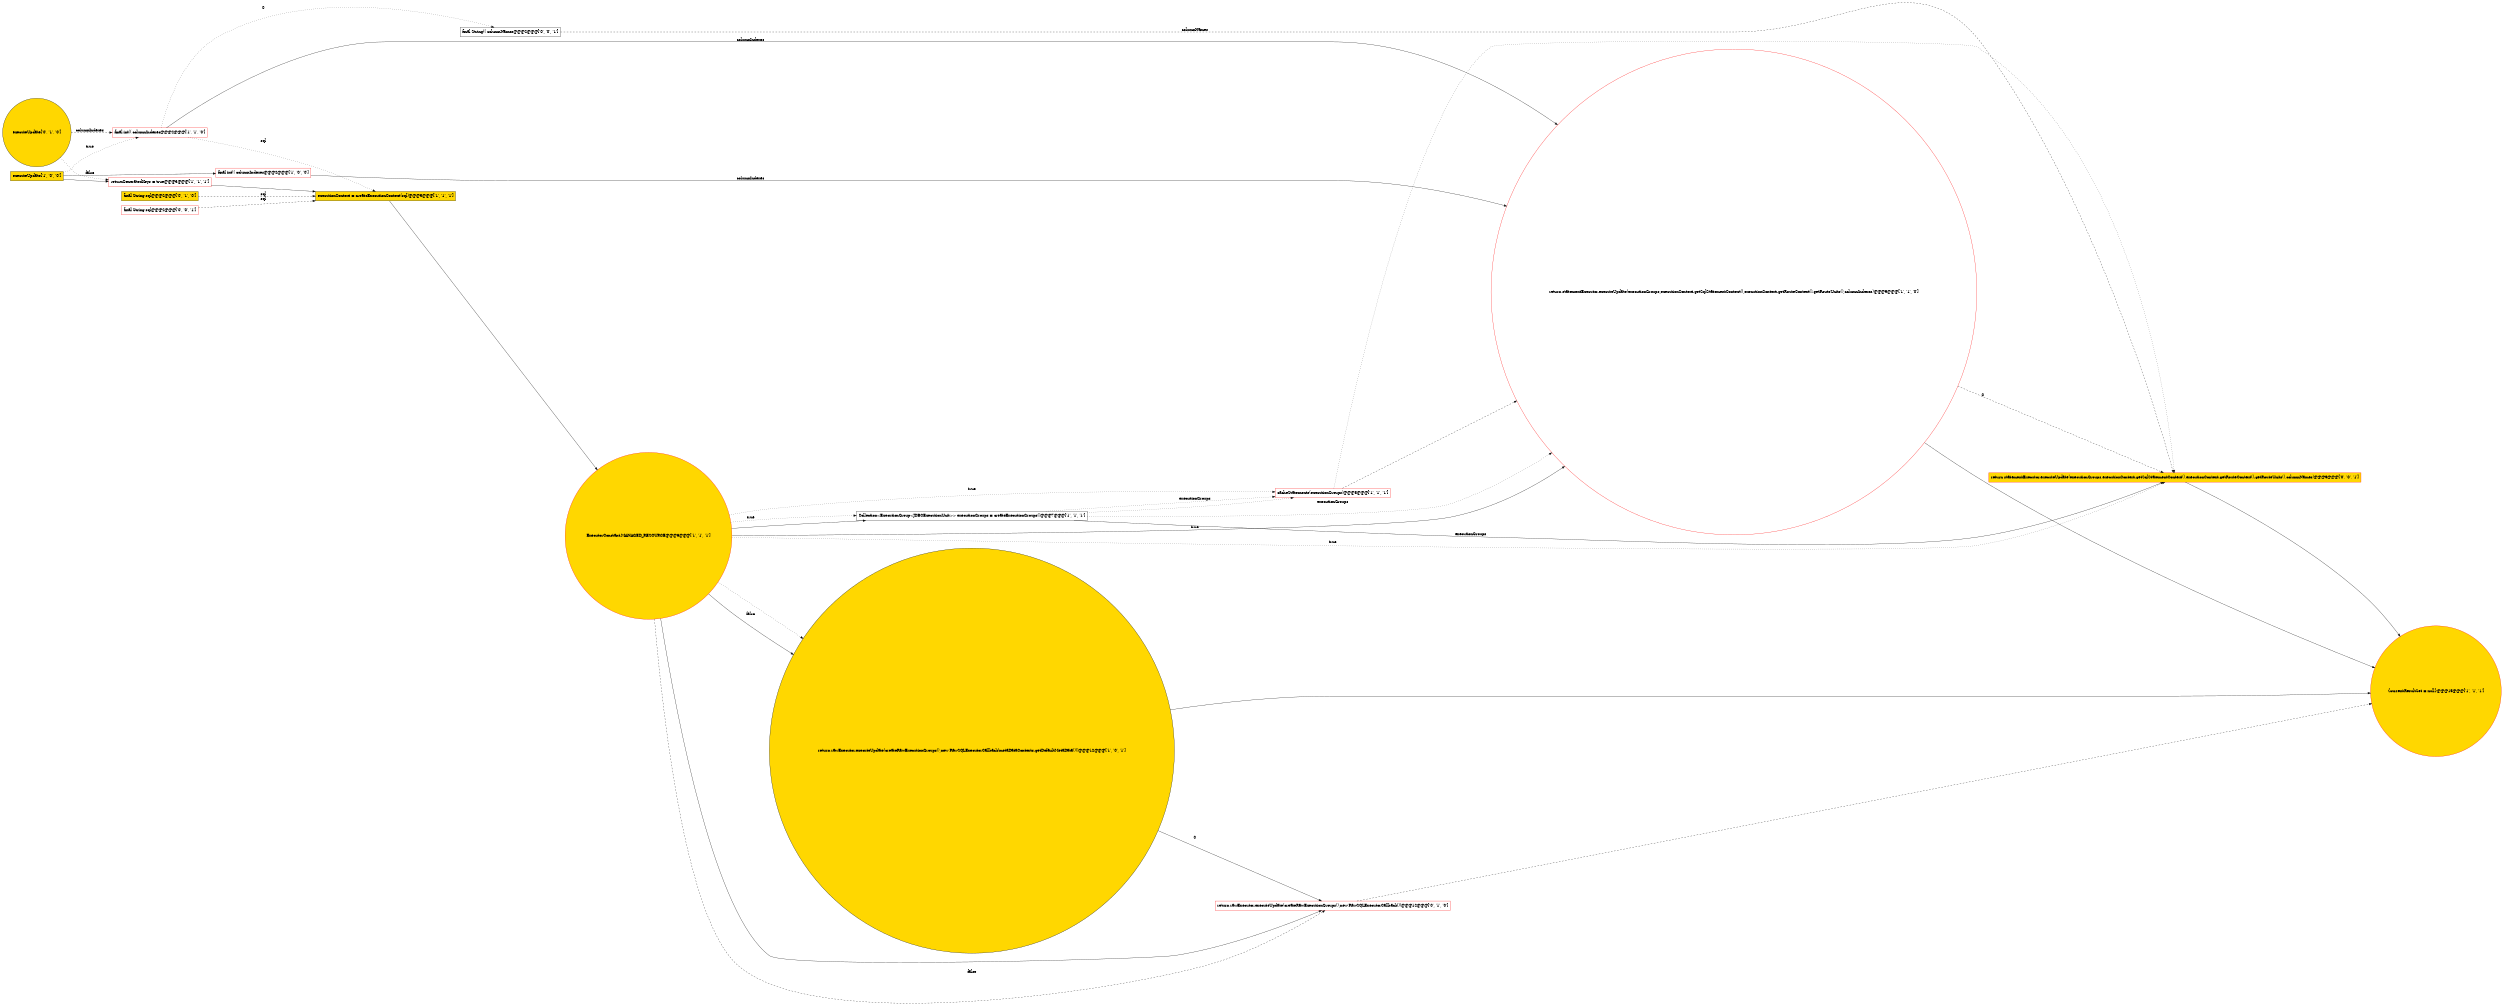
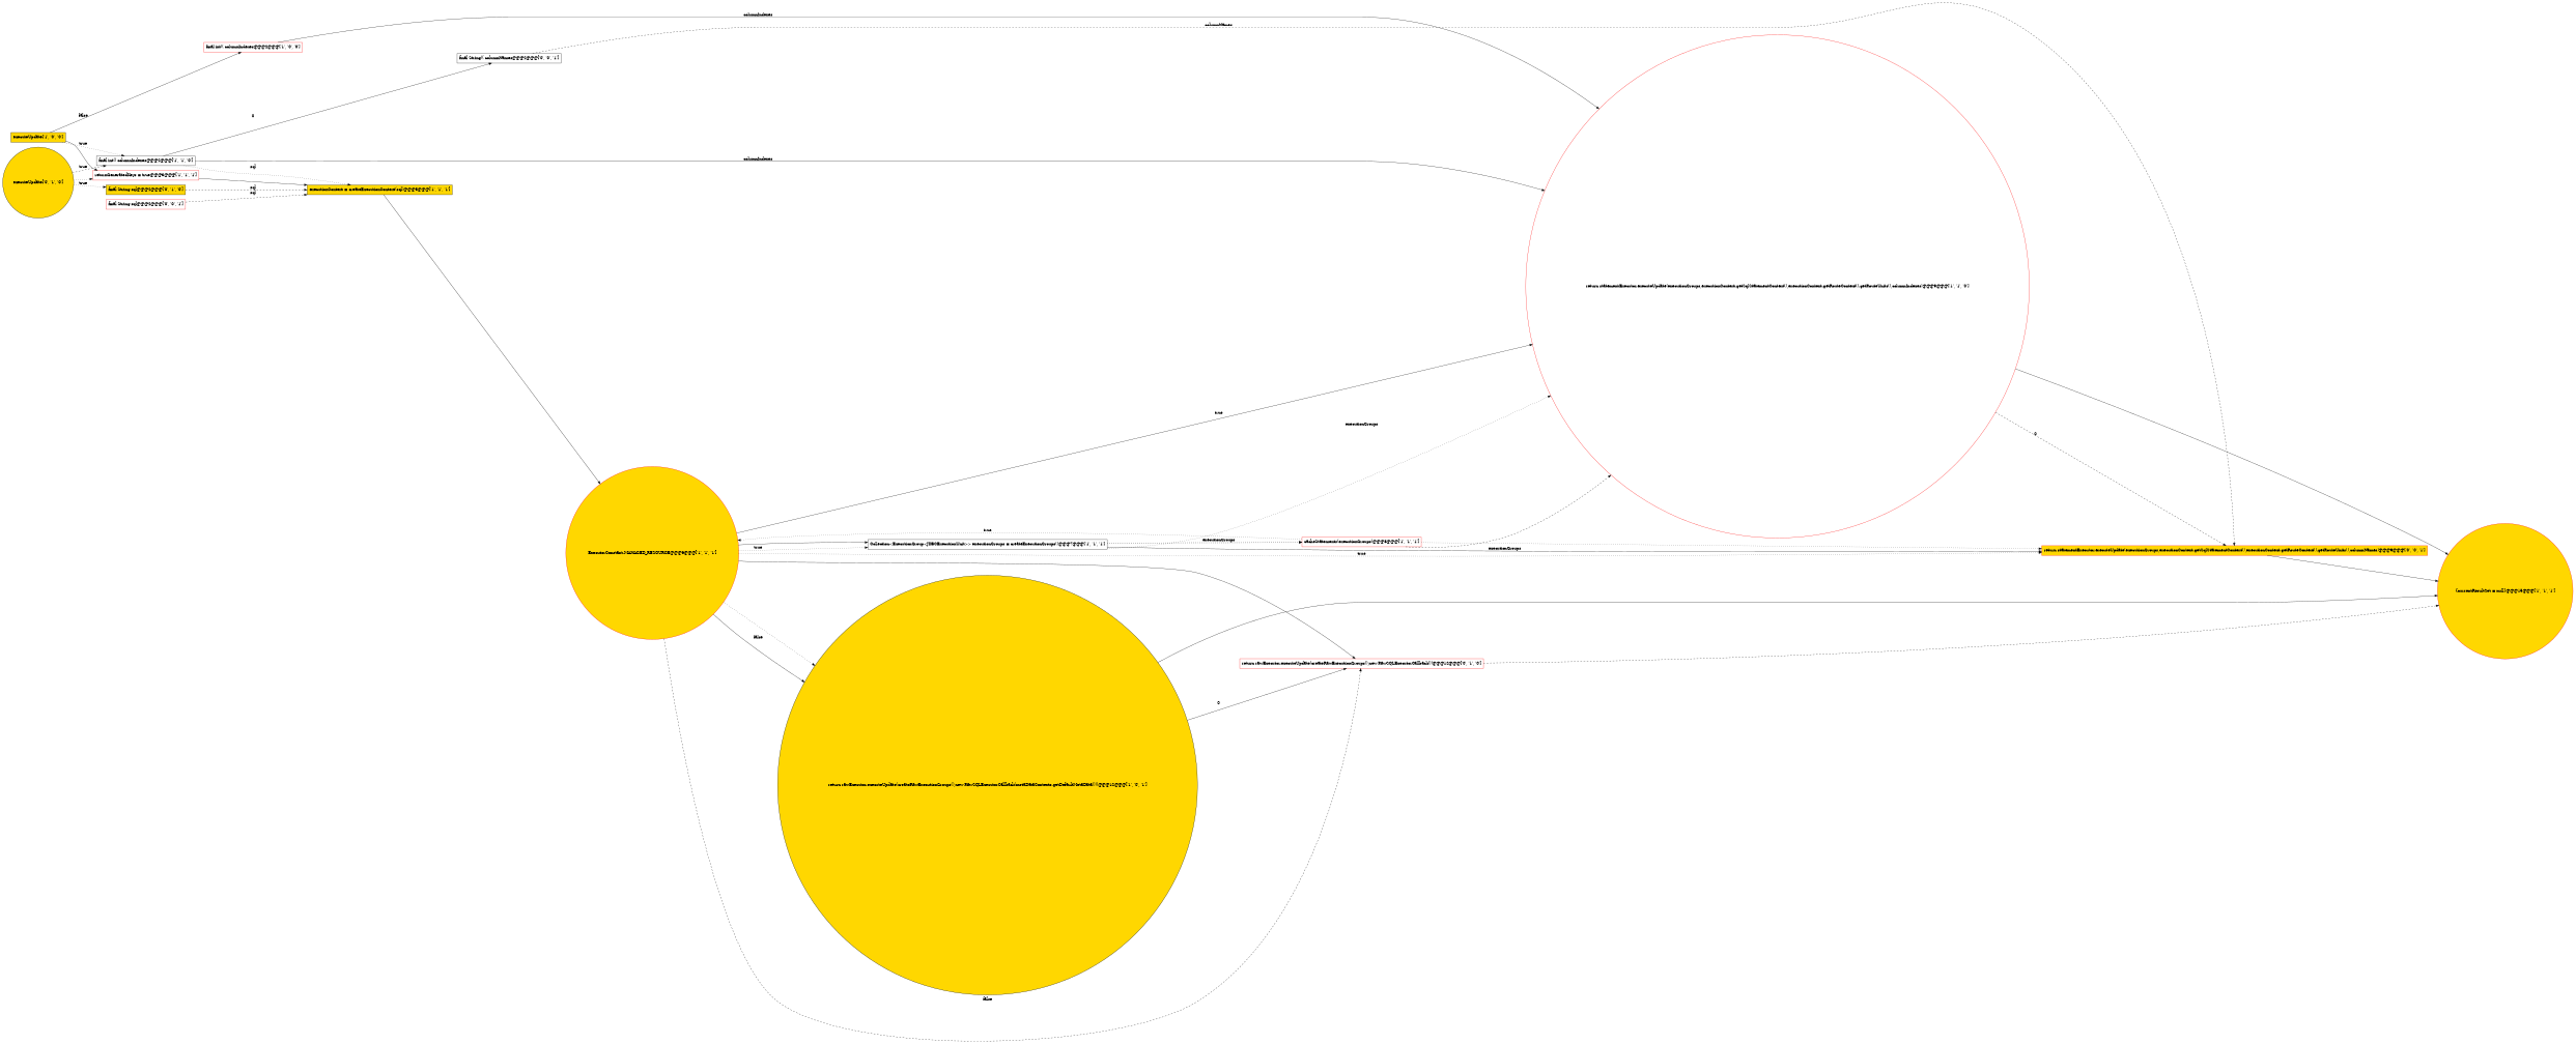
  digraph {
    rankdir=LR
    node [color=red fillcolor=white shape=box style=filled]
    edge [style=solid]
-   n1 [label="final int(( columnIndexes@@@2@@@['1', '1', '0']"]
+   n1 [color=black label="final int(( columnIndexes@@@2@@@['1', '1', '0']"]
    n2 [label="return statementExecutor.executeUpdate(executionGroups,executionContext.getSqlStatementContext(),executionContext.getRouteContext().getRouteUnits(),columnIndexes)@@@9@@@['1', '1', '0']" shape=circle]
    n3 [color=black label="final String(( columnNames@@@2@@@['0', '0', '1']"]
    n4 [color=black fillcolor=gold label="executionContext = createExecutionContext(sql)@@@5@@@['1', '1', '1']"]
    n5 [fillcolor=gold label="return statementExecutor.executeUpdate(executionGroups,executionContext.getSqlStatementContext(),executionContext.getRouteContext().getRouteUnits(),columnNames)@@@9@@@['0', '0', '1']"]
    n6 [fillcolor=gold label="{currentResultSet = null}@@@15@@@['1', '1', '1']" shape=circle]
    n7 [fillcolor=gold label="ExecutorConstant.MANAGED_RESOURCE@@@6@@@['1', '1', '1']" shape=circle]
    n8 [color=black fillcolor=gold label="executeUpdate['0', '1', '0']" shape=circle]
    n9 [color=black fillcolor=gold label="final String sql@@@2@@@['0', '1', '0']"]
    n10 [label="returnGeneratedKeys = true@@@3@@@['1', '1', '1']"]
    n11 [label="final String sql@@@2@@@['0', '0', '1']"]
    n12 [label="final int(( columnIndexes@@@2@@@['1', '0', '0']"]
    n13 [label="cacheStatements(executionGroups)@@@8@@@['1', '1', '1']"]
    n14 [color=black fillcolor=gold label="return rawExecutor.executeUpdate(createRawExecutionGroups(),new RawSQLExecutorCallback(metaDataContexts.getDefaultMetaData()))@@@12@@@['1', '0', '1']" shape=circle]
    n15 [label="return rawExecutor.executeUpdate(createRawExecutionGroups(),new RawSQLExecutorCallback())@@@12@@@['0', '1', '0']"]
    n16 [color=black fillcolor=gold label="executeUpdate['1', '0', '0']"]
    n17 [color=black label="Collection<ExecutionGroup<JDBCExecutionUnit>> executionGroups = createExecutionGroups()@@@7@@@['1', '1', '1']"]
    n1 -> n2 [label=columnIndexes]
-   n1 -> n3 [label=0 style=dotted]
+   n1 -> n3 [label=0]
    n1 -> n4 [label=sql style=dotted]
    n2 -> n5 [label=0 style=dashed]
    n2 -> n6
    n3 -> n5 [label=columnNames style=dashed]
    n4 -> n7
    n5 -> n6
    n7 -> n2 [label=true]
    n7 -> n5 [label=true style=dotted]
-   n7 -> n13 [label=true style=dotted]
+   n13 -> n7 [label=true style=dotted]
    n7 -> n14 [style=dotted]
    n7 -> n14 [label=false]
    n7 -> n15 [label=false style=dashed]
    n7 -> n15
    n7 -> n17 [label=true style=dotted]
    n7 -> n17
-   n8 -> n1 [label=columnIndexes style=dashed]
+   n8 -> n1 [label=true style=dashed]
+   n8 -> n9 [label=true style=dotted]
    n8 -> n10 [style=dotted]
    n9 -> n4 [label=sql style=dashed]
    n10 -> n4
    n11 -> n4 [label=sql style=dashed]
    n12 -> n2 [label=columnIndexes]
    n13 -> n2 [style=dashed]
    n13 -> n5 [style=dotted]
    n14 -> n6
    n14 -> n15 [label=0]
    n15 -> n6 [style=dashed]
    n16 -> n1 [label=true style=dotted]
    n16 -> n10
    n16 -> n12 [label=false]
    n17 -> n2 [label=executionGroups style=dotted]
    n17 -> n5 [label=executionGroups]
    n17 -> n13 [style=dotted]
    n17 -> n13 [label=executionGroups style=dotted]
  }
